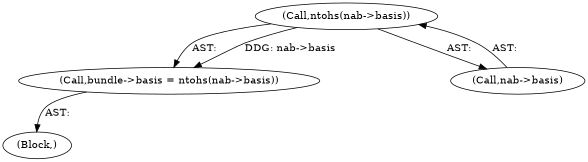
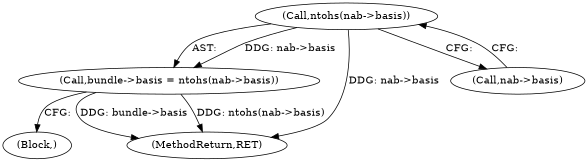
  digraph {
    n1 [label="(Call,ntohs(nab->basis))"]
    n2 [label="(Call,bundle->basis = ntohs(nab->basis))"]
+   n3 [label="(MethodReturn,RET)"]
    n4 [label="(Call,nab->basis)"]
    n5 [label="(Block,)"]
    n1 -> n2 [label="AST: "]
    n1 -> n2 [label="DDG: nab->basis"]
-   n1 -> n4 [label="AST: "]
-   n2 -> n5 [label="AST: "]
-   n4 -> n1 [label="AST: "]
+   n1 -> n3 [label="DDG: nab->basis"]
+   n1 -> n4 [label="CFG: "]
+   n2 -> n3 [label="DDG: ntohs(nab->basis)"]
+   n2 -> n3 [label="DDG: bundle->basis"]
+   n2 -> n5 [label="CFG: "]
+   n4 -> n1 [label="CFG: "]
  }
